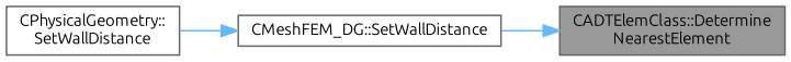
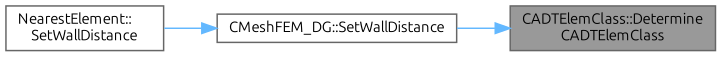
  digraph {
    fontname=Ubuntu
    rankdir=RL
    node [color=grey40 fillcolor=white fontname=Ubuntu fontsize=10 shape=box style=filled]
    edge [color=steelblue1 dir=back fontname=Ubuntu fontsize=10 labelfontname=Helvetica labelfontsize=10 style=solid]
-   n1 [color=gray40 fillcolor=grey60 fontcolor=black height=0.2 label="CADTElemClass::Determine\lNearestElement" width=0.4]
+   n1 [color=gray40 fillcolor=grey60 fontcolor=black height=0.2 label="CADTElemClass::Determine\lCADTElemClass" width=0.4]
    n2 [height=0.2 label="CMeshFEM_DG::SetWallDistance" width=0.4]
-   n3 [height=0.2 label="CPhysicalGeometry::\lSetWallDistance" width=0.4]
+   n3 [height=0.2 label="NearestElement::\lSetWallDistance" width=0.4]
    n1 -> n2
    n2 -> n3
  }
